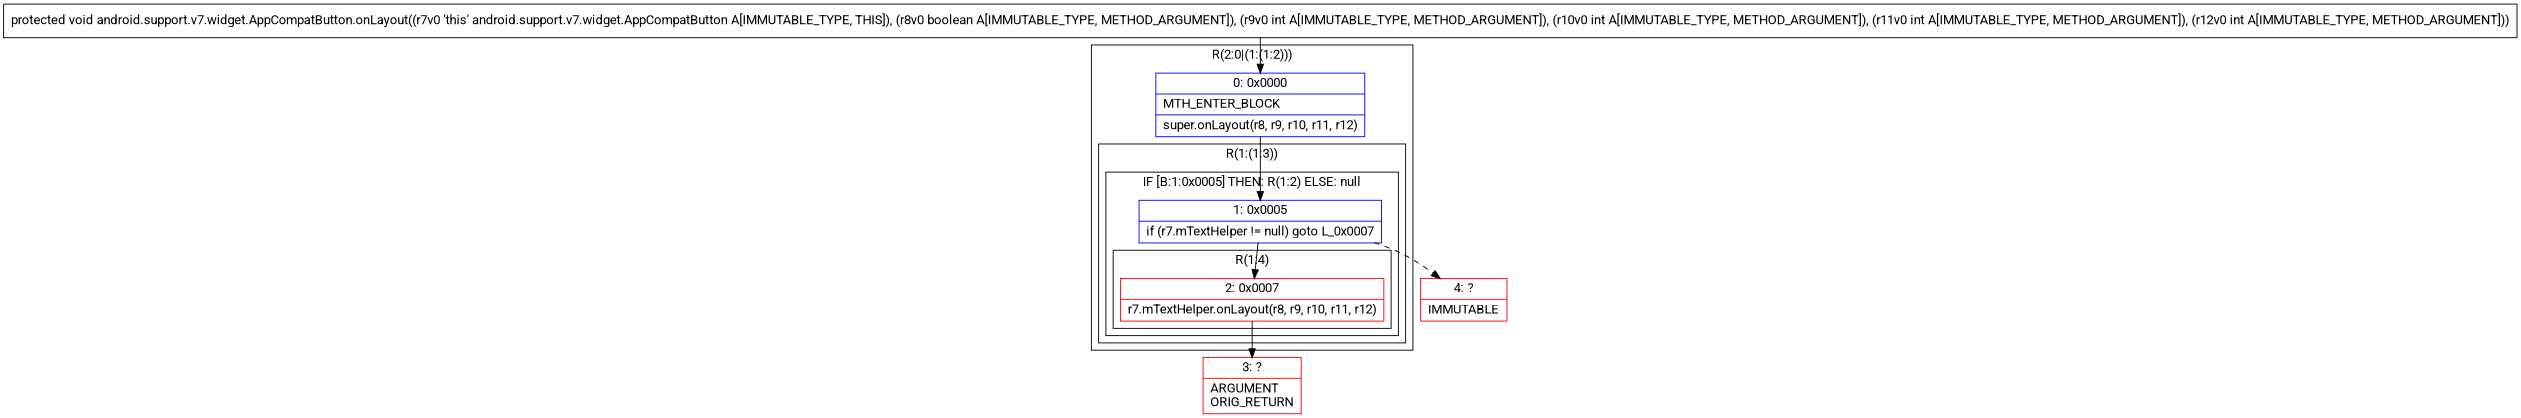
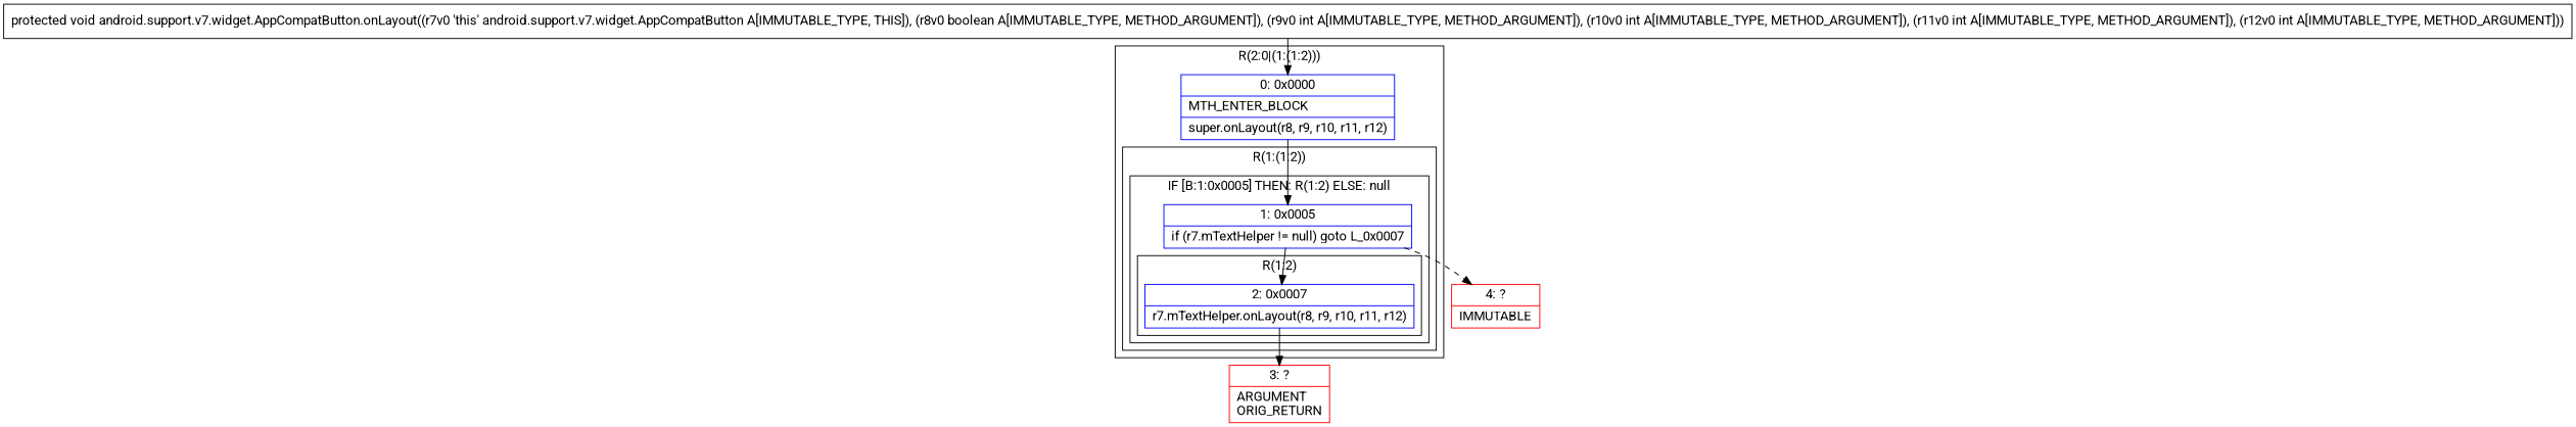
  digraph {
    fontname=Roboto
    node [color=blue fontname=Roboto shape=record]
    edge [fontname=Roboto]
-   n1 [color=red label="{2\:\ 0x0007|r7.mTextHelper.onLayout(r8, r9, r10, r11, r12)\l}"]
+   n1 [label="{2\:\ 0x0007|r7.mTextHelper.onLayout(r8, r9, r10, r11, r12)\l}"]
    n2 [label="{1\:\ 0x0005|if (r7.mTextHelper != null) goto L_0x0007\l}"]
    n3 [label="{0\:\ 0x0000|MTH_ENTER_BLOCK\l|super.onLayout(r8, r9, r10, r11, r12)\l}"]
    n4 [color=red label="{3\:\ ?|ARGUMENT\lORIG_RETURN\l}"]
    n5 [color=red label="{4\:\ ?|IMMUTABLE\l}"]
    n6 [label="{protected void android.support.v7.widget.AppCompatButton.onLayout((r7v0 'this' android.support.v7.widget.AppCompatButton A[IMMUTABLE_TYPE, THIS]), (r8v0 boolean A[IMMUTABLE_TYPE, METHOD_ARGUMENT]), (r9v0 int A[IMMUTABLE_TYPE, METHOD_ARGUMENT]), (r10v0 int A[IMMUTABLE_TYPE, METHOD_ARGUMENT]), (r11v0 int A[IMMUTABLE_TYPE, METHOD_ARGUMENT]), (r12v0 int A[IMMUTABLE_TYPE, METHOD_ARGUMENT])) }" color=""]
    subgraph cluster_1 {
      label="R(2:0|(1:(1:2)))"
      n3
      subgraph cluster_2 {
-       label="R(1:(1:3))"
+       label="R(1:(1:2))"
        subgraph cluster_3 {
          label="IF [B:1:0x0005] THEN: R(1:2) ELSE: null"
          n2
          subgraph cluster_4 {
-           label="R(1:4)"
+           label="R(1:2)"
            n1
          }
        }
      }
    }
    n1 -> n4
    n2 -> n1
    n2 -> n5 [style=dashed]
    n3 -> n2
    n6 -> n3
  }
